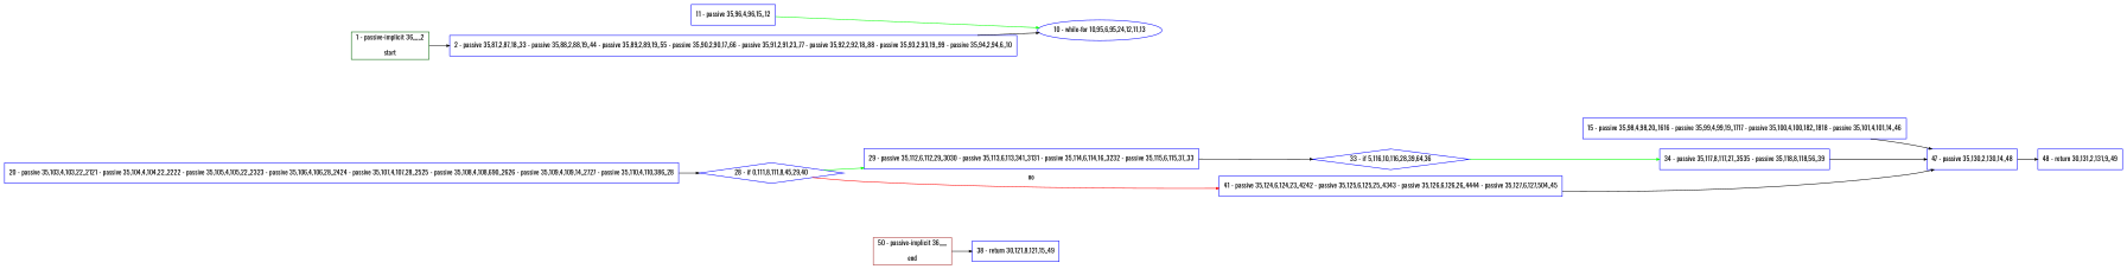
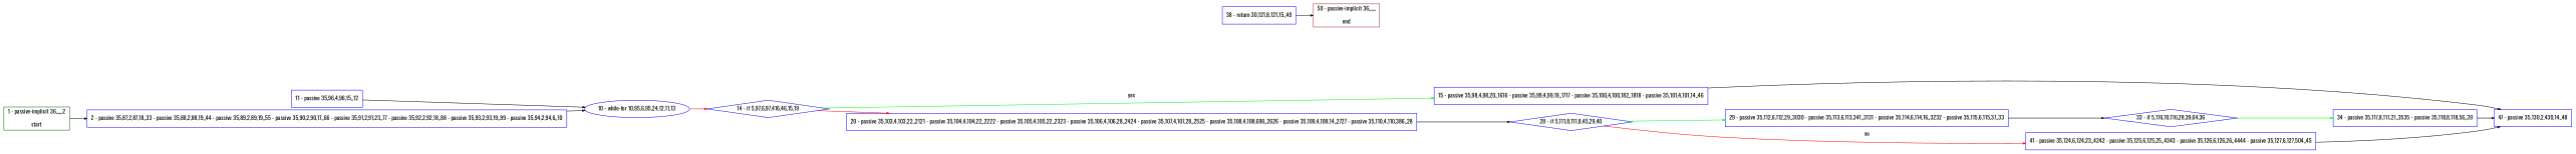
  digraph {
    bgcolor=white
    compound=true
    fillcolor="#FFFFCC"
    fontname=Oswald
    fontsize=12
    pack=true
    packmode=clust
    rankdir=LR
    style="rounded,filled"
    node [color="#0000ff" compound=true fillcolor="#ffffff" fixedsize=false fontname=Oswald fontsize=12 node_initialized=no shape=box style=filled]
    edge [arrowhead=normal arrowsize=0.5 arrowtail=none color="#000000" compound=true dir=forward fontcolor=black fontname=Oswald fontsize=12]
    n1 [label="2 - passive 35,87,2,87,18,,33 - passive 35,88,2,88,19,,44 - passive 35,89,2,89,19,,55 - passive 35,90,2,90,17,,66 - passive 35,91,2,91,23,,77 - passive 35,92,2,92,18,,88 - passive 35,93,2,93,19,,99 - passive 35,94,2,94,6,,10"]
    n2 [label="10 - while-for 10,95,6,95,24,12,11,13" shape=oval]
+   n3 [label="14 - if 5,97,6,97,416,46,15,19" shape=diamond]
    n4 [color="#006400" label="1 - passive-implicit 36,,,,,,2\n\nstart"]
    n5 [label="11 - passive 35,96,4,96,15,,12"]
    n6 [label="15 - passive 35,98,4,98,20,,1616 - passive 35,99,4,99,19,,1717 - passive 35,100,4,100,182,,1818 - passive 35,101,4,101,14,,46"]
    n7 [label="20 - passive 35,103,4,103,22,,2121 - passive 35,104,4,104,22,,2222 - passive 35,105,4,105,22,,2323 - passive 35,106,4,106,28,,2424 - passive 35,107,4,107,28,,2525 - passive 35,108,4,108,690,,2626 - passive 35,109,4,109,14,,2727 - passive 35,110,4,110,386,,28"]
-   n8 [label="47 - passive 35,130,2,130,14,,48"]
-   n9 [label="28 - if 0,111,8,111,8,45,29,40" shape=diamond]
-   n10 [label="48 - return 30,131,2,131,9,,49"]
+   n8 [label="47 - passive 35,130,2,430,14,,48"]
+   n9 [label="28 - if 5,111,8,111,8,45,29,40" shape=diamond]
    n11 [label="29 - passive 35,112,6,112,29,,3030 - passive 35,113,6,113,341,,3131 - passive 35,114,6,114,16,,3232 - passive 35,115,6,115,37,,33"]
    n12 [label="41 - passive 35,124,6,124,23,,4242 - passive 35,125,6,125,25,,4343 - passive 35,126,6,126,26,,4444 - passive 35,127,6,127,504,,45"]
    n13 [label="33 - if 5,116,10,116,28,39,64,36" shape=diamond]
    n14 [label="34 - passive 35,117,8,117,27,,3535 - passive 35,118,8,118,56,,39"]
    n15 [label="38 - return 30,121,8,121,15,,49"]
    n16 [color="#a52a2a" label="50 - passive-implicit 36,,,,,,\n\nend"]
    n1 -> n2
+   n2 -> n3 [color="#ff0000" label=no]
+   n3 -> n6 [color="#00ff00" label=yes]
+   n3 -> n7 [color="#ff0000" label=no]
    n4 -> n1
-   n5 -> n2 [color="#00ff00"]
+   n5 -> n2
    n6 -> n8
    n7 -> n9
-   n8 -> n10
    n9 -> n11 [color="#00ff00" label=yes]
    n9 -> n12 [color="#ff0000" label=no]
    n11 -> n13
    n12 -> n8
    n13 -> n14 [color="#00ff00" label=yes]
    n14 -> n8
-   n16 -> n15
+   n15 -> n16
  }
